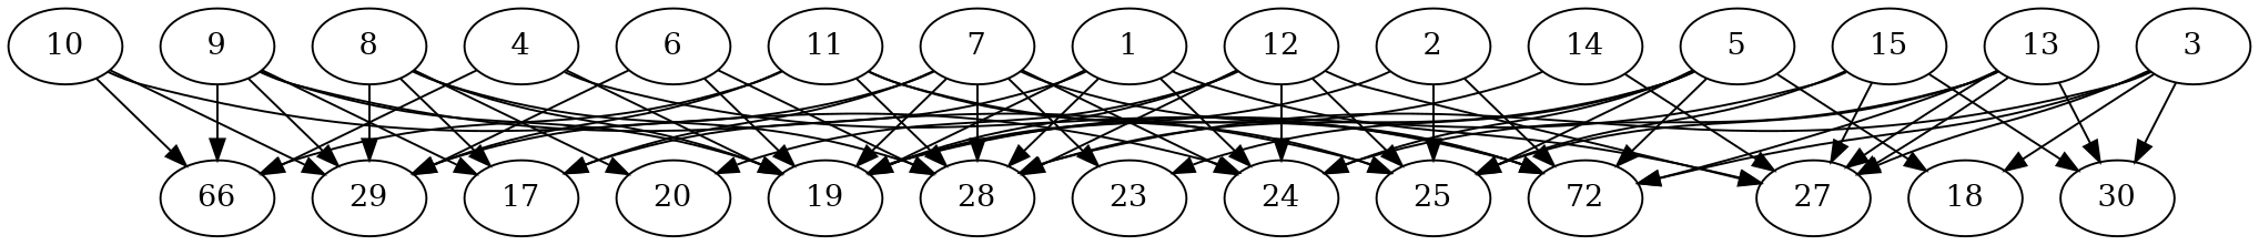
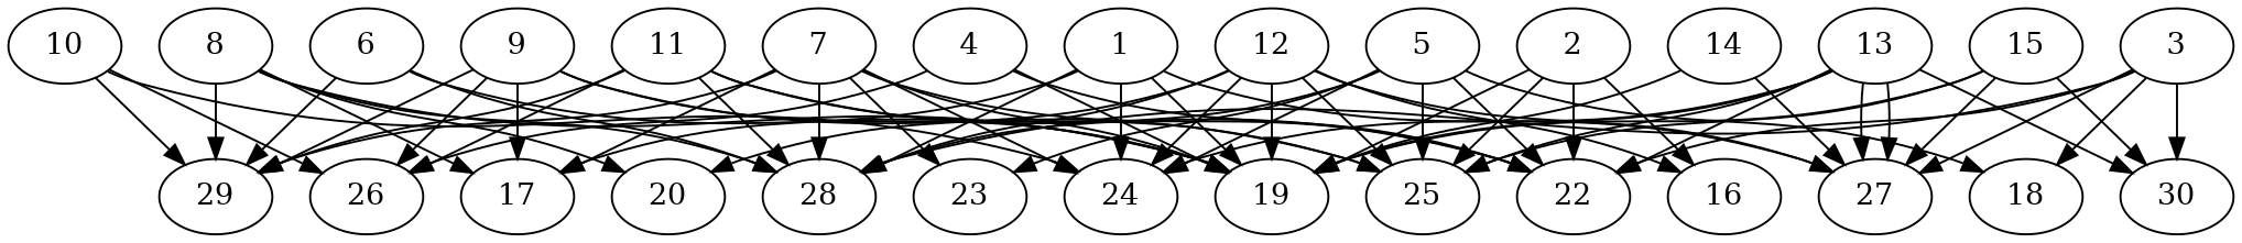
  digraph {
    node [alpha=0.16]
    1 [expect_size=10681344]
    17 [alpha=0.10 expect_size=37204992]
    19 [alpha=0.14 expect_size=31308800]
    24 [alpha=0.04 expect_size=28554240]
    27 [expect_size=51911680]
    28 [alpha=0.06 expect_size=27408384]
    2 [alpha=0.02 expect_size=17587200]
-   22 [alpha=0.07 expect_size=51350528 label=72]
+   16 [alpha=0.06 expect_size=10377216]
+   22 [alpha=0.07 expect_size=51350528]
    25 [alpha=0.05 expect_size=36463616]
    3 [alpha=0.19 expect_size=41186304]
    18 [alpha=0.05 expect_size=32824320]
    30 [alpha=0.02 expect_size=24730624]
    4 [alpha=0.01 expect_size=26146816]
-   26 [alpha=0.00 expect_size=37403648 label=66]
+   26 [alpha=0.00 expect_size=37403648]
    5 [alpha=0.01 expect_size=25670656]
    23 [alpha=0.11 expect_size=15454208]
    6 [alpha=0.11 expect_size=36556800]
    29 [expect_size=38748160]
    7 [alpha=0.18 expect_size=6912000]
    8 [alpha=0.19 expect_size=41014272]
    20 [alpha=0.15 expect_size=26676224]
    9 [alpha=0.18 expect_size=50127872]
    10 [alpha=0.00 expect_size=43802624]
    11 [alpha=0.10 expect_size=10339328]
    12 [alpha=0.05 expect_size=48134144]
    13 [alpha=0.06 expect_size=5681152]
    14 [alpha=0.03 expect_size=50861056]
    15 [alpha=0.00 expect_size=7106560]
    1 -> 17
    1 -> 19
    1 -> 24
    1 -> 27
    1 -> 28
    2 -> 19
+   2 -> 16
    2 -> 22
    2 -> 25
    3 -> 27
    3 -> 28
    3 -> 22
    3 -> 18
    3 -> 30
    4 -> 19
    4 -> 22
    4 -> 26
    5 -> 24
    5 -> 28
    5 -> 22
    5 -> 25
    5 -> 18
    5 -> 23
    6 -> 19
    6 -> 28
    6 -> 29
    7 -> 17
    7 -> 19
    7 -> 24
    7 -> 28
    7 -> 22
    7 -> 23
    7 -> 29
    8 -> 17
    8 -> 19
    8 -> 28
    8 -> 29
    8 -> 20
    9 -> 17
    9 -> 19
    9 -> 25
    9 -> 26
    9 -> 29
    10 -> 24
    10 -> 26
    10 -> 29
    11 -> 28
    11 -> 22
    11 -> 25
    11 -> 26
    11 -> 29
    12 -> 19
    12 -> 24
    12 -> 27
    12 -> 28
+   12 -> 16
    12 -> 25
    12 -> 20
+   13 -> 19
    13 -> 24
    13 -> 27
    13 -> 27
    13 -> 22
    13 -> 25
    13 -> 30
    14 -> 19
    14 -> 27
    15 -> 19
    15 -> 27
    15 -> 25
    15 -> 30
  }
